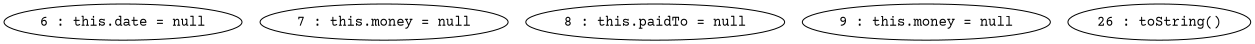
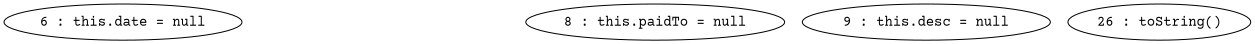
  digraph {
    fontname="Courier Prime"
    node [fontname="Courier Prime"]
    "6 : this.date = null"
-   "7 : this.money = null"
    "8 : this.paidTo = null"
-   "9 : this.desc = null" [label="9 : this.money = null"]
+   "9 : this.desc = null"
    "26 : toString()"
  }
